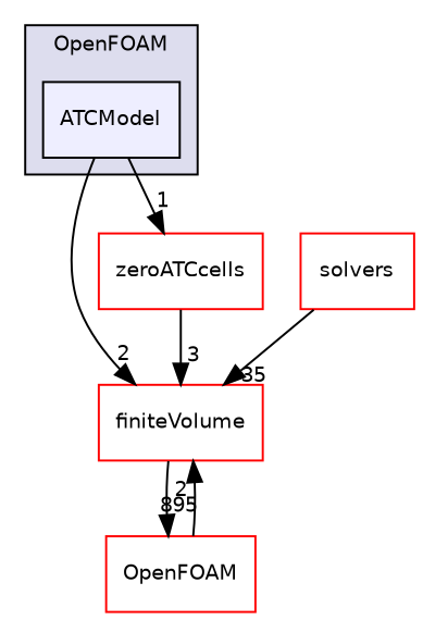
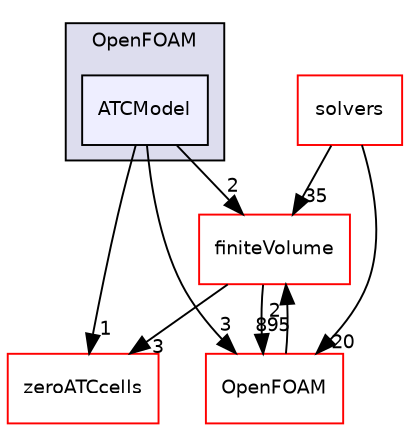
  digraph {
    compound=true
    node [fontname=Helvetica fontsize=10 shape=box color=red]
    edge [headlabel=2 labeldistance=1.5 labelfontname=Helvetica labelfontsize=10]
    n1 [fillcolor="#eeeeff" label=ATCModel pencolor=black style=filled color=""]
    n2 [label=finiteVolume]
    n3 [label=zeroATCcells]
    n4 [label=OpenFOAM]
    n5 [label=solvers]
    subgraph cluster_1 {
      bgcolor="#ddddee"
      fontname=Helvetica
      fontsize=10
      label=OpenFOAM
      pencolor=black
      n1
    }
    n1 -> n2
    n1 -> n3 [headlabel=1]
+   n1 -> n4 [headlabel=3]
    n2 -> n4 [headlabel=895]
-   n3 -> n2 [headlabel=3]
+   n2 -> n3 [headlabel=3]
    n4 -> n2
    n5 -> n2 [headlabel=35]
+   n5 -> n4 [headlabel=20]
  }
